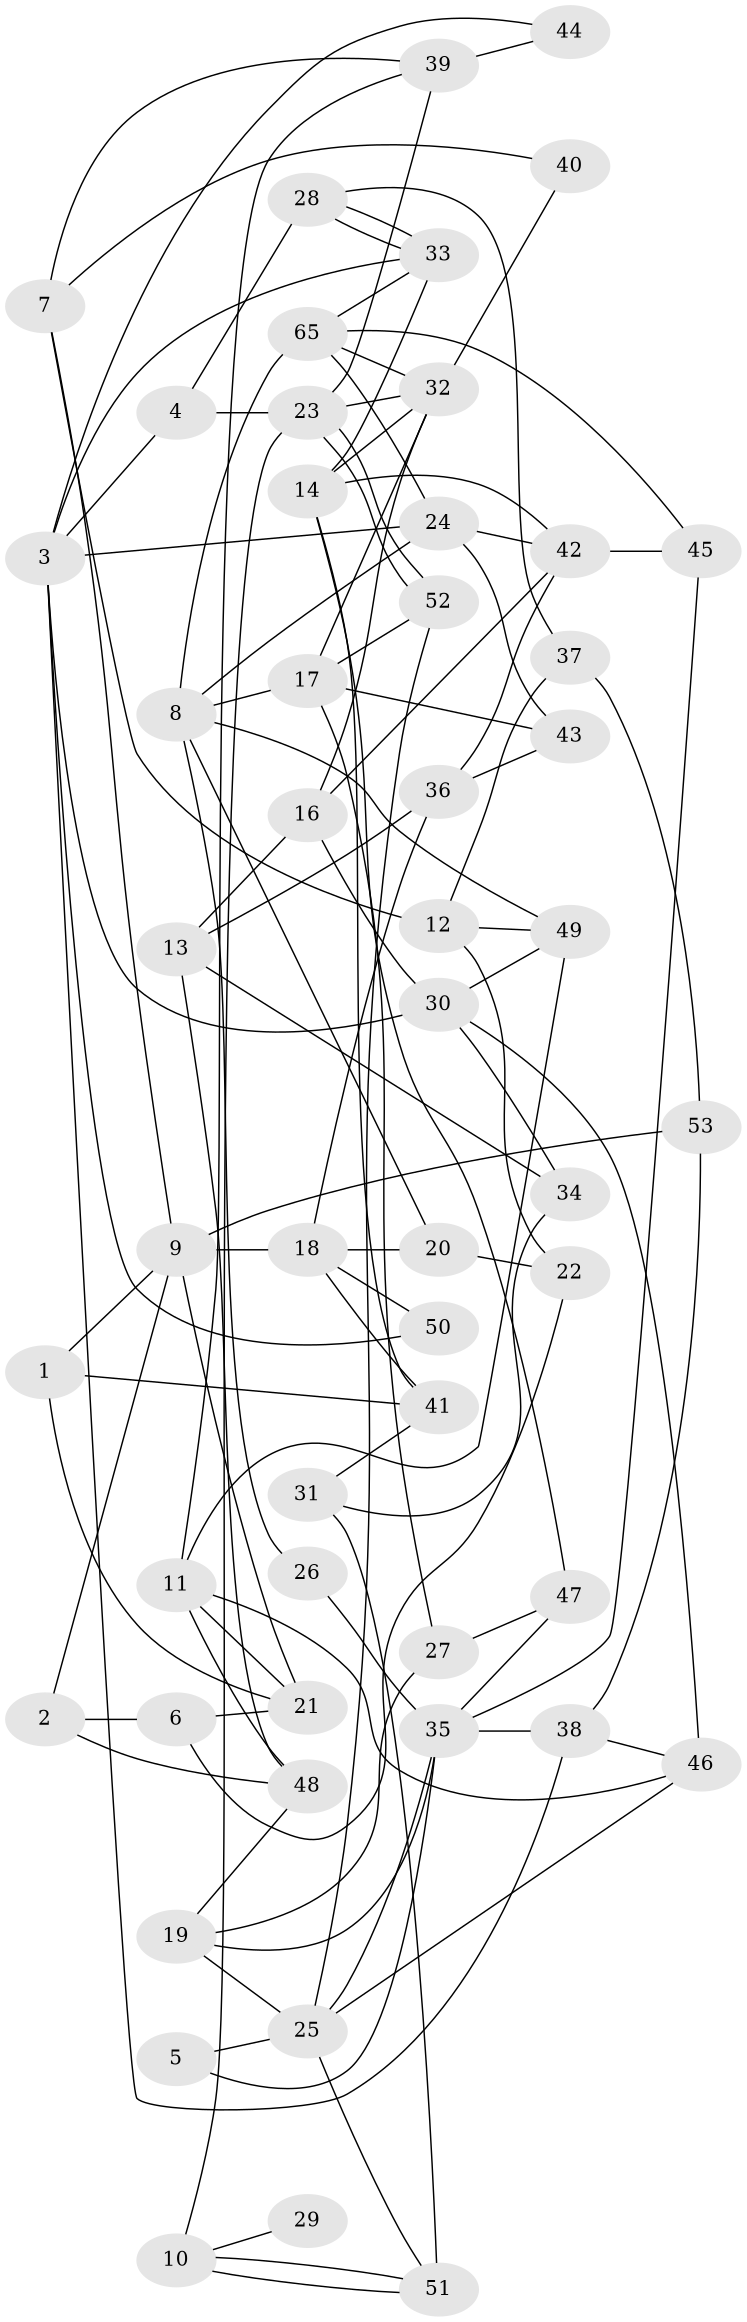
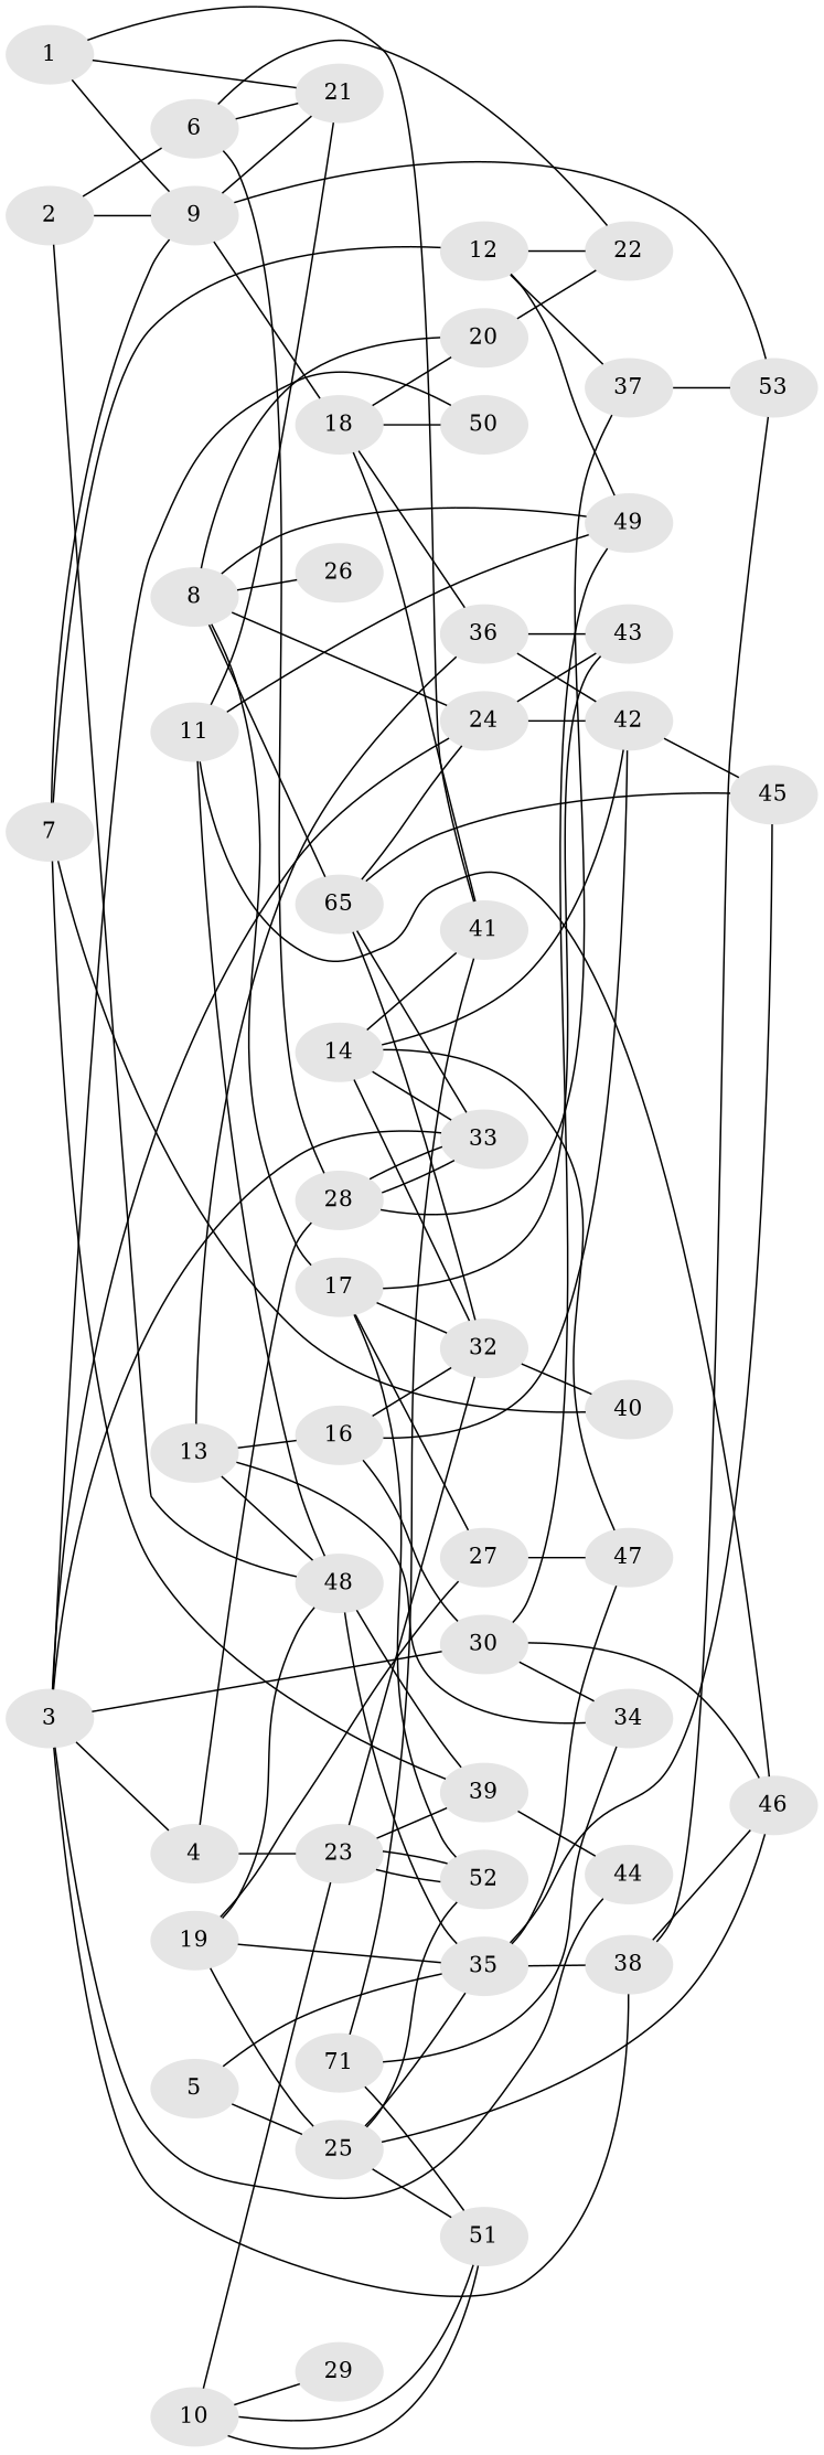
  graph {
    rankdir=LR
    node [color=gray90 style=filled]
    1
    9
    21
    41
    18
    53
    2
    6
    48
    28
    22
    3
    4
    24
    33
    38
    44
    50
    30
    23
    42
    43
    46
    39
    32
    52
    37
    5
    25
    35
    51
    47
    45
    7
    12
    40
    49
    8
    n39 [label=65]
    17
    20
    26
    27
    34
    36
    10
    29
    11
    13
    16
    14
    19
-   31
+   31 [label=71]
    1 -- 9
    1 -- 21
    1 -- 41
    9 -- 21
    9 -- 18
    9 -- 53
    18 -- 41
    18 -- 50
    18 -- 20
    18 -- 36
    2 -- 9
    2 -- 6
    2 -- 48
    6 -- 21
+   6 -- 28
    6 -- 22
    28 -- 33
    28 -- 33
    28 -- 37
    3 -- 4
    3 -- 24
    3 -- 33
    3 -- 38
    3 -- 44
    3 -- 50
    3 -- 30
    4 -- 28
    4 -- 23
    24 -- 42
    24 -- 43
    38 -- 53
    38 -- 46
    30 -- 46
    30 -- 49
    30 -- 34
    23 -- 39
    23 -- 32
    23 -- 52
    23 -- 52
    42 -- 45
    39 -- 44
    32 -- 40
    37 -- 53
    5 -- 25
    5 -- 35
    25 -- 46
    25 -- 52
    25 -- 35
    25 -- 51
    35 -- 38
    35 -- 47
    35 -- 45
    7 -- 9
    7 -- 39
    7 -- 12
    7 -- 40
    12 -- 22
    12 -- 37
    12 -- 49
    8 -- 24
    8 -- 49
    8 -- n39
    8 -- 17
    8 -- 20
    8 -- 26
    n39 -- 24
    n39 -- 33
    n39 -- 32
    n39 -- 45
    17 -- 43
    17 -- 32
    17 -- 52
    17 -- 27
    20 -- 22
-   26 -- 35
+   48 -- 35
    27 -- 47
    36 -- 42
    36 -- 43
    10 -- 23
    10 -- 51
    10 -- 51
    10 -- 29
    11 -- 21
    11 -- 48
    11 -- 46
-   11 -- 39
+   48 -- 39
    11 -- 49
    13 -- 48
    13 -- 34
    13 -- 36
    13 -- 16
    16 -- 30
    16 -- 42
    16 -- 32
    14 -- 41
    14 -- 33
    14 -- 42
    14 -- 32
    14 -- 47
    19 -- 48
    19 -- 25
    19 -- 35
    19 -- 27
    31 -- 41
    31 -- 51
    31 -- 34
  }
